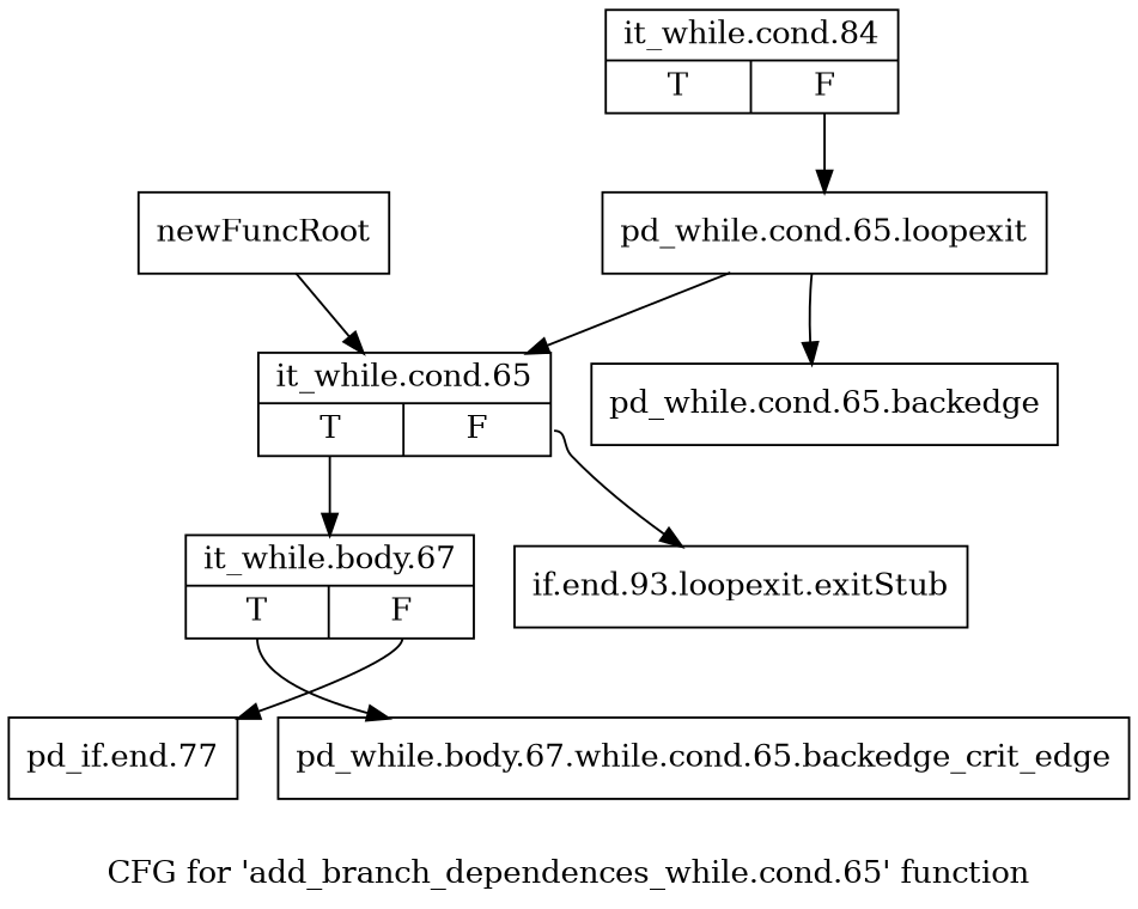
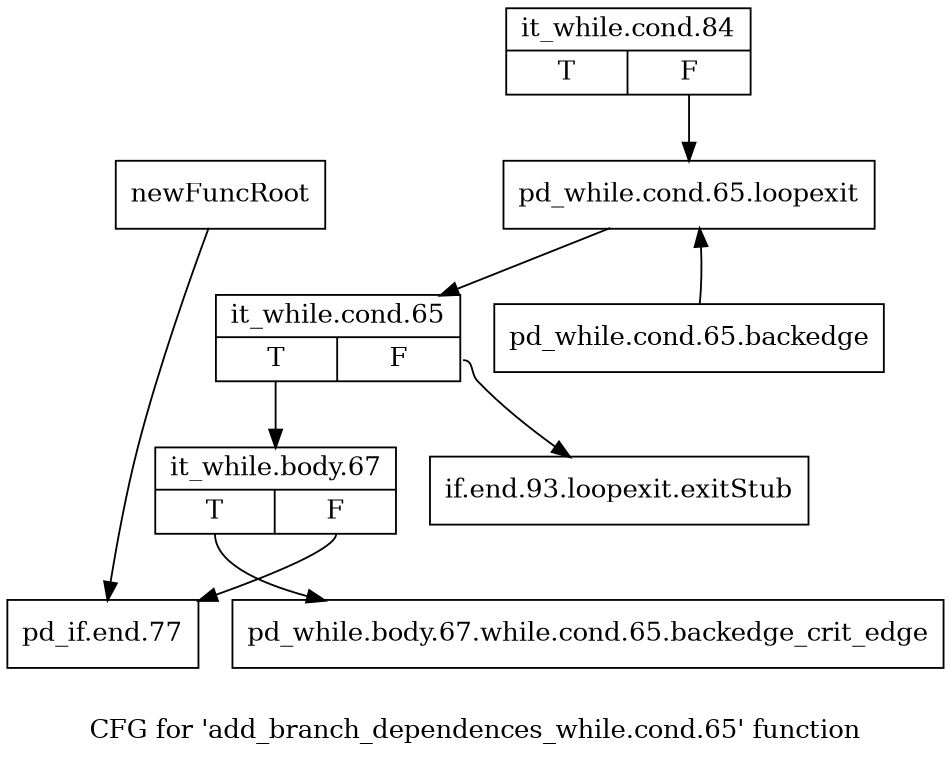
  digraph {
    label="CFG for 'add_branch_dependences_while.cond.65' function"
    node [shape=record]
    n1 [label="{newFuncRoot}"]
    n2 [label="{it_while.cond.65|{<s0>T|<s1>F}}"]
    n3 [label="{if.end.93.loopexit.exitStub}"]
    n4 [label="{it_while.body.67|{<s0>T|<s1>F}}"]
    n5 [label="{pd_while.body.67.while.cond.65.backedge_crit_edge}"]
    n6 [label="{pd_if.end.77}"]
    n7 [label="{pd_while.cond.65.backedge}"]
    n8 [label="{it_while.cond.84|{<s0>T|<s1>F}}"]
    n9 [label="{pd_while.cond.65.loopexit}"]
-   n1 -> n2
+   n1 -> n6
    n2 -> n3 [tailport=s1]
    n2 -> n4 [tailport=s0]
    n4 -> n5 [tailport=s0]
    n4 -> n6 [tailport=s1]
    n8 -> n9 [tailport=s1]
    n9 -> n2
-   n9 -> n7
+   n7 -> n9
  }
